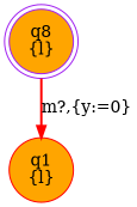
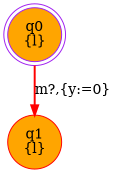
  digraph {
    rankdir=TB
    node [style=filled fillcolor=orange]
-   n1 [label="q8\n{l}" shape=doublecircle color=purple]
+   n1 [label="q0\n{l}" shape=doublecircle color=purple]
    n2 [label="q1\n{l}" shape=circle color=red]
    n1 -> n2 [label="m?,{y:=0}" color=red style=bold]
  }
